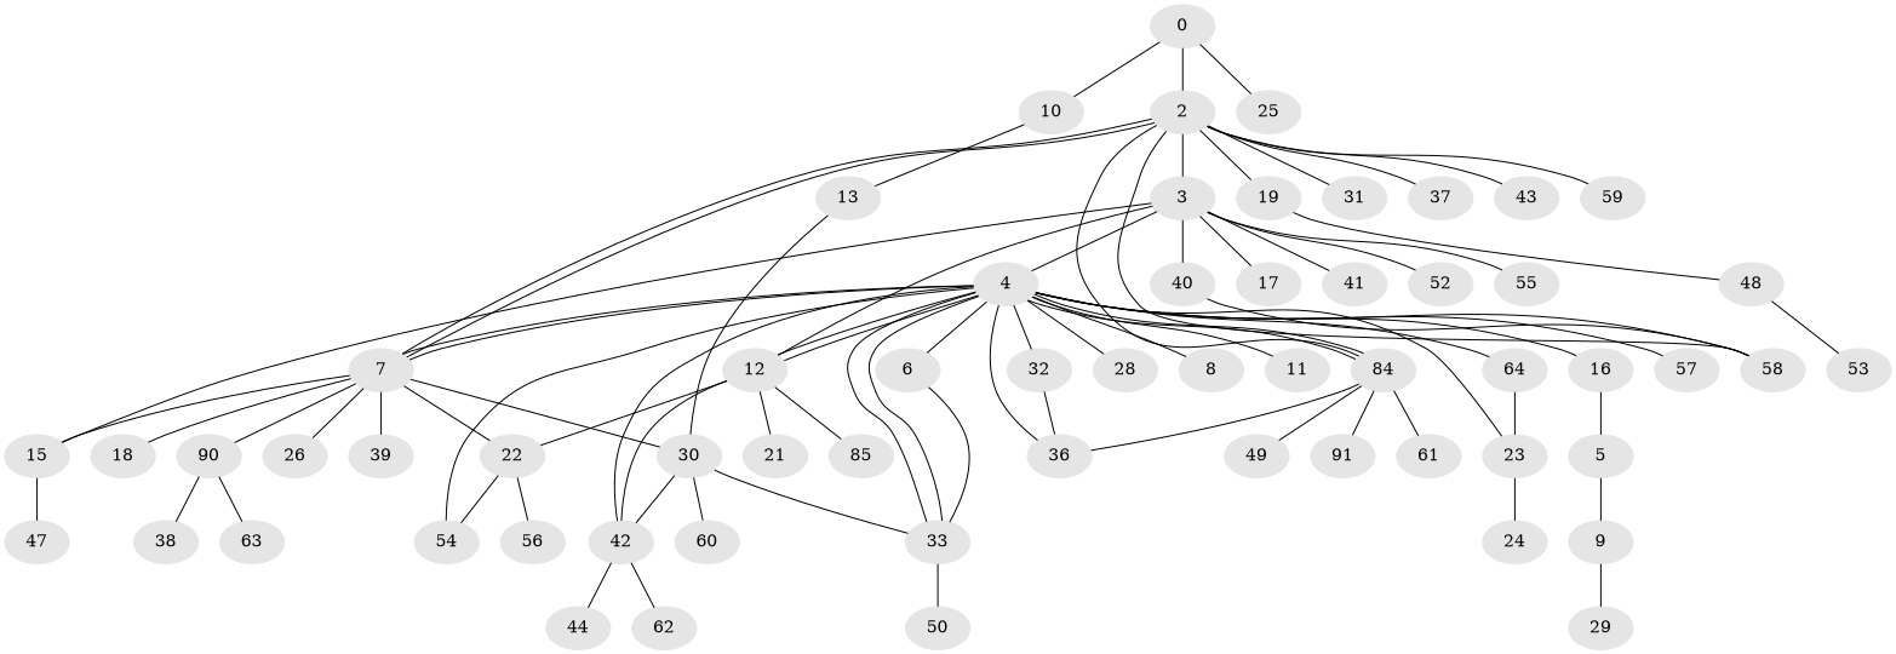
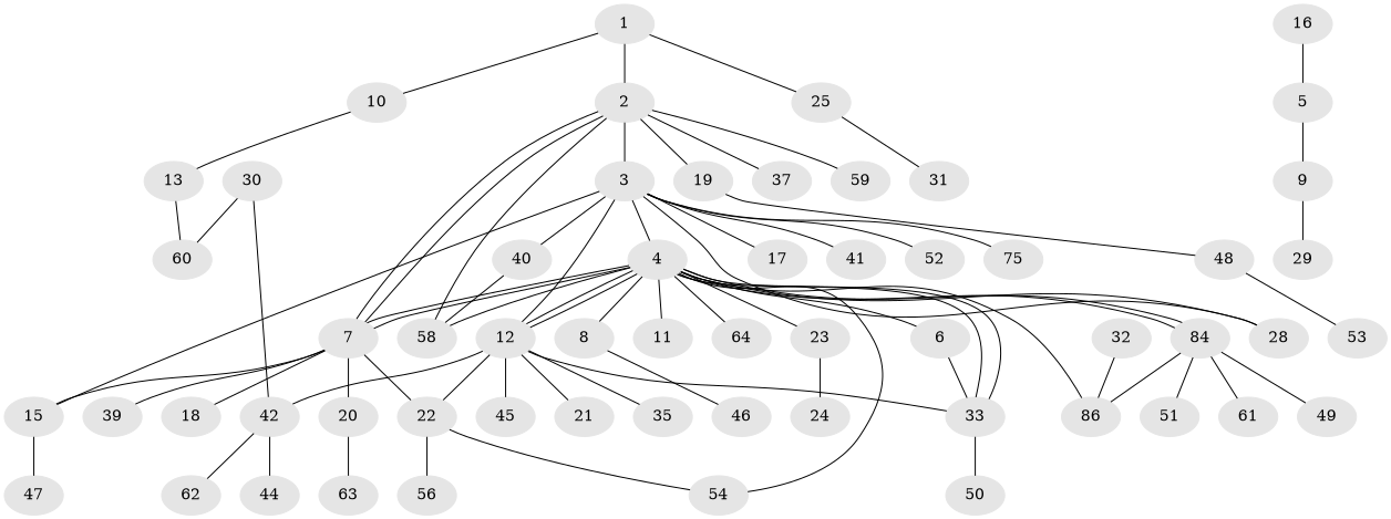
  graph {
    node [color=gray90 style=filled]
-   1 [label=0]
+   1
    2
    10
    25
    3
    7
    19
    31
    n9 [label=84]
    37
-   43
    58
    59
    13
    4
    12
    15
    17
    28
    40
    41
    52
-   55
+   55 [label=75]
    18
-   20 [label=90]
+   20
    22
-   26
    30
    39
    48
-   36
+   36 [label=86]
    49
-   51 [label=91]
+   51
    61
    6
    8
    11
    n38 [label=64]
    16
    23
    32
    33
    42
    54
-   57
    21
-   35 [label=85]
+   35
+   45
    47
    5
    9
+   46
    24
    50
    44
    62
    29
-   38
    63
    56
    60
    53
    1 -- 2
    1 -- 10
    1 -- 25
    2 -- 3
    2 -- 7
    2 -- 7
    2 -- 19
-   2 -- 31
-   2 -- n9
+   25 -- 31
    2 -- 37
-   2 -- 43
    2 -- 58
    2 -- 59
    10 -- 13
    3 -- 4
    3 -- 12
    3 -- 15
    3 -- 17
+   3 -- 28
    3 -- 40
    3 -- 41
    3 -- 52
    3 -- 55
    7 -- 15
    7 -- 18
    7 -- 20
    7 -- 22
-   7 -- 26
-   7 -- 30
    7 -- 39
    19 -- 48
    n9 -- 36
    n9 -- 49
    n9 -- 51
    n9 -- 61
-   13 -- 30
+   13 -- 60
    4 -- 7
    4 -- 7
    4 -- n9
    4 -- n9
    4 -- 58
    4 -- 12
    4 -- 12
    4 -- 28
    4 -- 36
    4 -- 6
    4 -- 8
    4 -- 11
    4 -- n38
-   4 -- 16
    4 -- 23
-   4 -- 32
    4 -- 33
    4 -- 33
-   4 -- 42
    4 -- 54
-   4 -- 57
    12 -- 22
-   30 -- 33
+   12 -- 33
    12 -- 42
    12 -- 21
    12 -- 35
+   12 -- 45
    15 -- 47
    40 -- 58
-   20 -- 38
    20 -- 63
    22 -- 54
    22 -- 56
    30 -- 42
    30 -- 60
    48 -- 53
    6 -- 33
-   n38 -- 23
+   8 -- 46
    16 -- 5
    23 -- 24
    32 -- 36
    33 -- 50
    42 -- 44
    42 -- 62
    5 -- 9
    9 -- 29
  }
